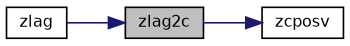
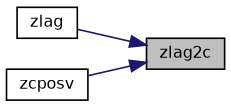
  digraph {
    rankdir=RL
    node [color=black fillcolor=white fontname=Helvetica fontsize=10 shape=record style=filled]
    edge [color=midnightblue dir=back fontname=Helvetica fontsize=10 labelfontname=Helvetica labelfontsize=10 style=solid]
    n1 [fillcolor=grey75 fontcolor=black height=0.2 label=zlag2c width=0.4]
    n2 [height=0.2 label=zlag width=0.4]
    n3 [height=0.2 label=zcposv width=0.4]
    n1 -> n2
-   n3 -> n1
+   n1 -> n3
  }
